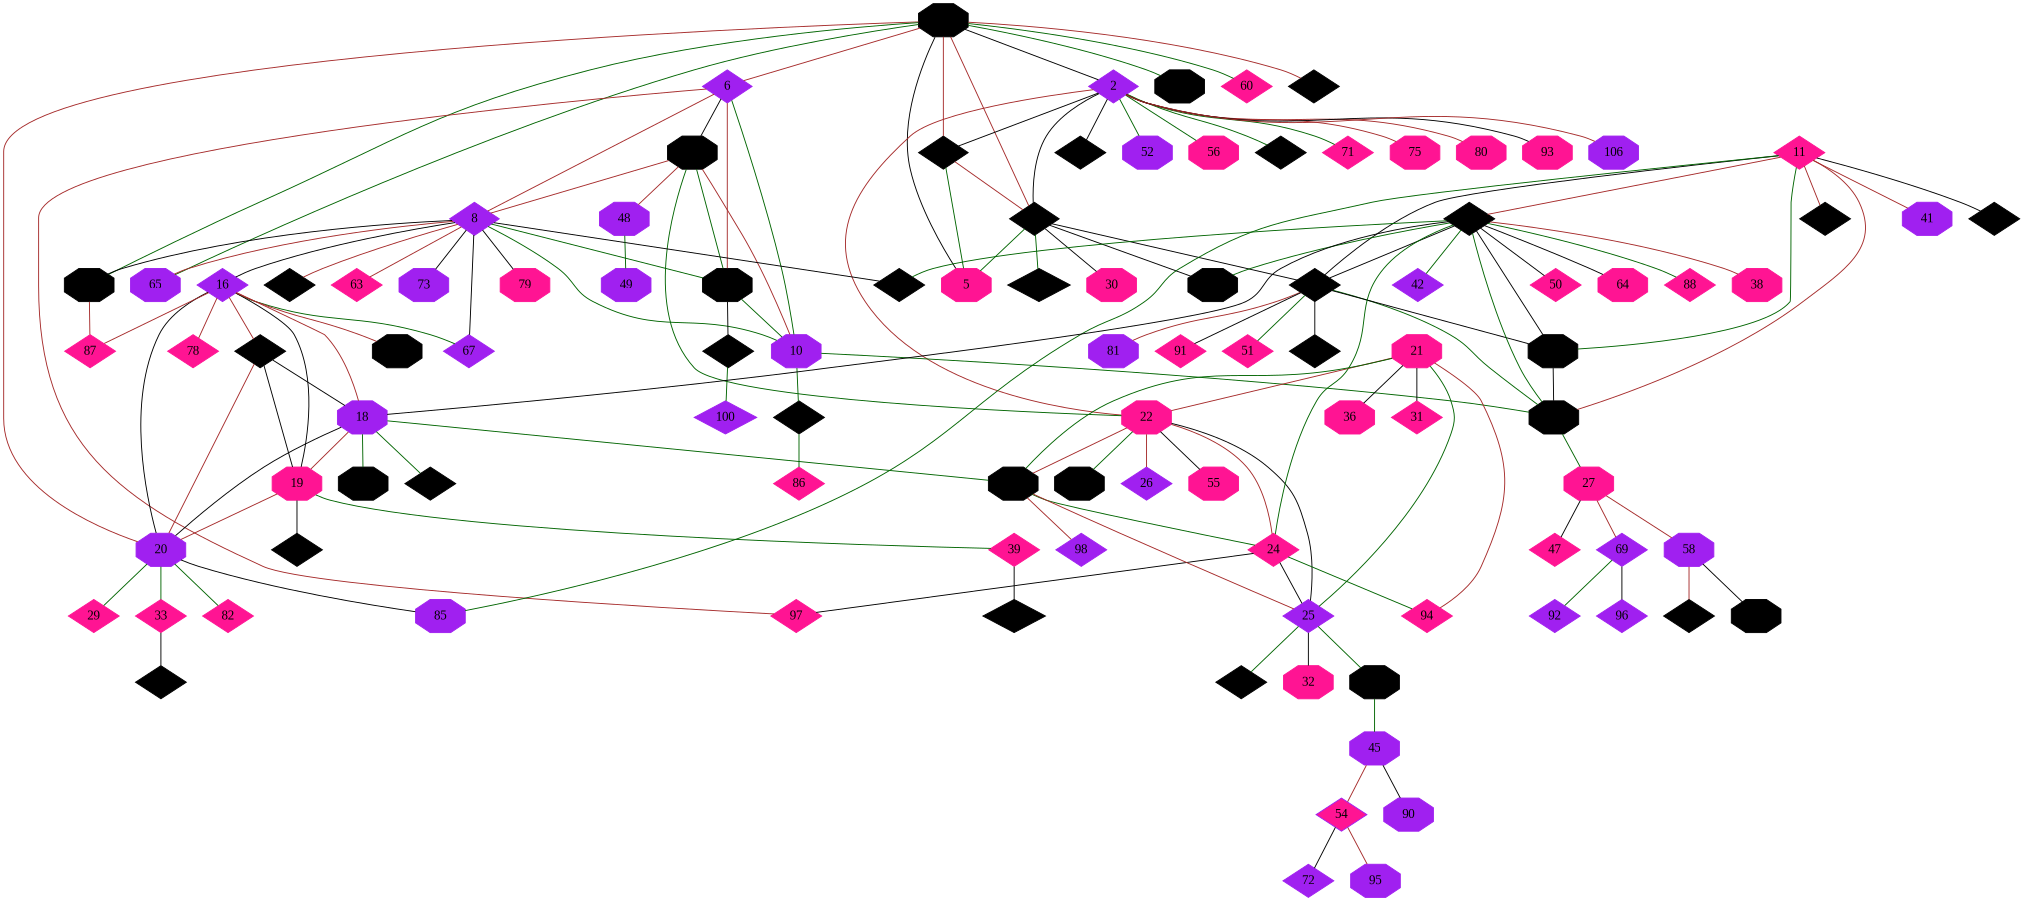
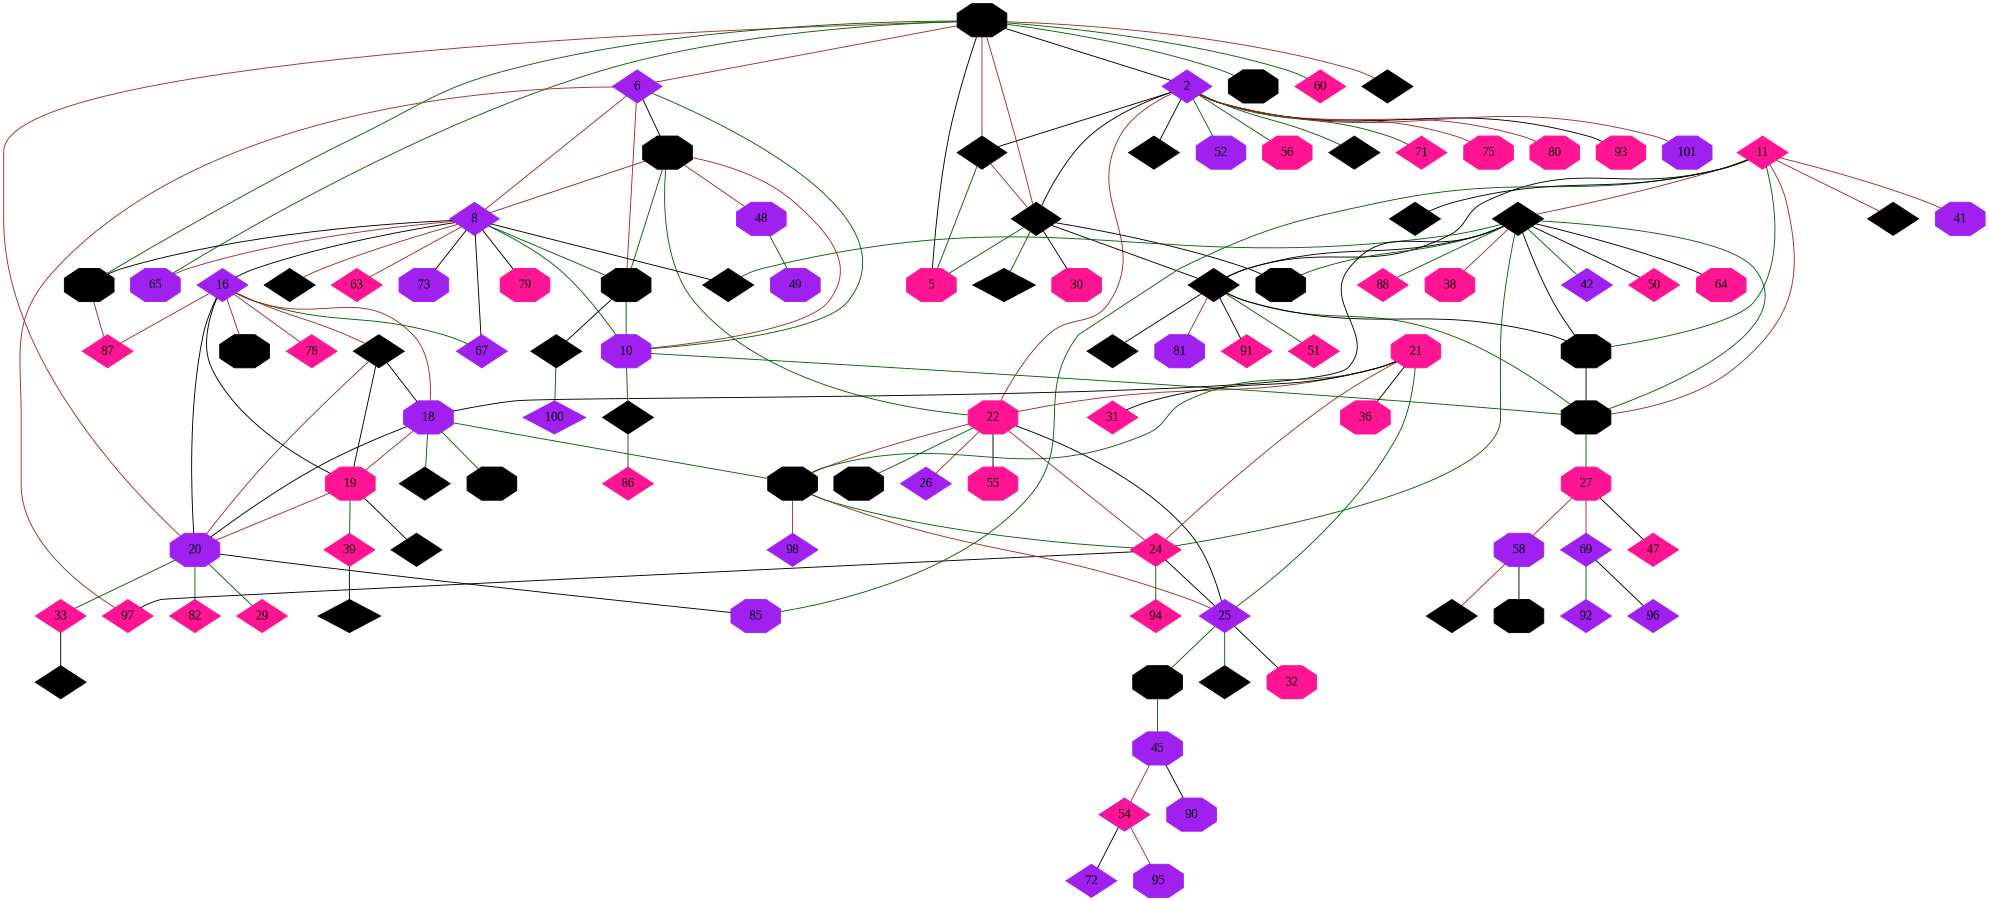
  graph {
    fontname="Liberation Serif"
    node [color=black fontname="Liberation Serif" shape=diamond style=filled]
    edge [color=darkgreen fontname="Liberation Serif"]
    1 [shape=octagon]
    2 [color=purple]
    3
    4
    5 [color=deeppink shape=octagon]
    6 [color=purple]
    20 [color=purple shape=octagon]
    53 [shape=octagon]
    60 [color=deeppink]
    62 [shape=octagon]
    65 [color=purple shape=octagon]
    99
    22 [color=deeppink shape=octagon]
    37
    52 [color=purple shape=octagon]
    56 [color=deeppink shape=octagon]
    68
    71 [color=deeppink]
    75 [color=deeppink shape=octagon]
    80 [color=deeppink shape=octagon]
    93 [color=deeppink shape=octagon]
-   101 [color=purple shape=octagon label=106]
+   101 [color=purple shape=octagon]
    13
    30 [color=deeppink shape=octagon]
    76 [shape=octagon]
    102
    7 [shape=octagon]
    8 [color=purple]
    9 [shape=octagon]
    10 [color=purple shape=octagon]
    97 [color=deeppink]
    85 [color=purple shape=octagon]
    29 [color=deeppink]
    33 [color=deeppink]
    82 [color=deeppink]
    87 [color=deeppink]
    24 [color=deeppink]
    23 [shape=octagon]
    25 [color=purple]
    26 [color=purple]
    55 [color=deeppink shape=octagon]
    83 [shape=octagon]
    15 [shape=octagon]
    14 [shape=octagon]
    51 [color=deeppink]
    77
    81 [color=purple shape=octagon]
    91 [color=deeppink]
    48 [color=purple shape=octagon]
    16 [color=purple]
    46
    61
    63 [color=deeppink]
    67 [color=purple]
    73 [color=purple shape=octagon]
    79 [color=deeppink shape=octagon]
    57
    44
    49 [color=purple shape=octagon]
    18 [color=purple shape=octagon]
    17
    19 [color=deeppink shape=octagon]
    28 [shape=octagon]
    78 [color=deeppink]
    100 [color=purple]
    27 [color=deeppink shape=octagon]
    86 [color=deeppink]
    11 [color=deeppink]
    12
    35
    41 [color=purple shape=octagon]
    84
    38 [color=deeppink shape=octagon]
    42 [color=purple]
    50 [color=deeppink]
    64 [color=deeppink shape=octagon]
    88 [color=deeppink]
    40 [shape=octagon]
    74
    94 [color=deeppink]
    47 [color=deeppink]
    58 [color=purple shape=octagon]
    69 [color=purple]
    34
    39 [color=deeppink]
    98 [color=purple]
    103
    66
    21 [color=deeppink shape=octagon]
    31 [color=deeppink]
    36 [color=deeppink shape=octagon]
    32 [color=deeppink shape=octagon]
    43 [shape=octagon]
    89
    45 [color=purple shape=octagon]
    59
    70 [shape=octagon]
    92 [color=purple]
    96 [color=purple]
    54 [color=purple fillcolor=deeppink]
    90 [color=purple shape=octagon]
    72 [color=purple]
    95 [color=purple shape=octagon]
    1 -- 2 [color=black]
    1 -- 3 [color=brown]
    1 -- 4 [color=brown]
    1 -- 5 [color=black]
    1 -- 6 [color=brown]
    1 -- 20 [color=brown]
    1 -- 53
    1 -- 60
    1 -- 62
    1 -- 65
    1 -- 99 [color=brown]
    2 -- 3 [color=black]
    2 -- 4 [color=black]
    2 -- 22 [color=brown]
    2 -- 37 [color=black]
    2 -- 52
    2 -- 56
    2 -- 68
    2 -- 71
    2 -- 75 [color=brown]
    2 -- 80 [color=brown]
    2 -- 93 [color=black]
    2 -- 101 [color=brown]
    3 -- 4 [color=brown]
    3 -- 5
    4 -- 5
    4 -- 13 [color=black]
    4 -- 30 [color=black]
    4 -- 76 [color=black]
    4 -- 102
    6 -- 7 [color=black]
    6 -- 8 [color=brown]
    6 -- 9 [color=brown]
    6 -- 10
    6 -- 97 [color=brown]
    20 -- 85 [color=black]
    20 -- 29
    20 -- 33
    20 -- 82
    62 -- 87 [color=brown]
    22 -- 24 [color=brown]
    22 -- 23 [color=brown]
    22 -- 25 [color=black]
    22 -- 26 [color=brown]
    22 -- 55 [color=black]
    22 -- 83
    13 -- 15
    13 -- 14 [color=black]
    13 -- 51
    13 -- 77 [color=black]
    13 -- 81 [color=brown]
    13 -- 91 [color=black]
    7 -- 22
    7 -- 8 [color=brown]
    7 -- 9
    7 -- 10 [color=brown]
    7 -- 48 [color=brown]
    8 -- 62 [color=black]
    8 -- 65 [color=brown]
    8 -- 9
    8 -- 10
    8 -- 16 [color=black]
    8 -- 46 [color=brown]
    8 -- 61 [color=black]
    8 -- 63 [color=brown]
    8 -- 67 [color=black]
    8 -- 73 [color=black]
    8 -- 79 [color=black]
    9 -- 10
    9 -- 57 [color=black]
    10 -- 15
    10 -- 44
    33 -- 66 [color=black]
    24 -- 97 [color=black]
    24 -- 25 [color=black]
    24 -- 94
    23 -- 24
    23 -- 25 [color=brown]
    23 -- 98 [color=brown]
    25 -- 32 [color=black]
    25 -- 43
    25 -- 89
    15 -- 27
    14 -- 15 [color=black]
    48 -- 49
    16 -- 20 [color=black]
    16 -- 87 [color=brown]
    16 -- 67
    16 -- 18 [color=brown]
    16 -- 17 [color=brown]
    16 -- 19 [color=black]
    16 -- 28 [color=brown]
    16 -- 78 [color=brown]
    57 -- 100
    44 -- 86
    18 -- 20 [color=black]
    18 -- 23
    18 -- 19 [color=brown]
    18 -- 40
    18 -- 74
    17 -- 20 [color=brown]
    17 -- 18 [color=black]
    17 -- 19 [color=black]
    19 -- 20 [color=brown]
    19 -- 34 [color=black]
    19 -- 39
    27 -- 47 [color=black]
    27 -- 58 [color=brown]
    27 -- 69 [color=brown]
    11 -- 13 [color=black]
    11 -- 85
    11 -- 15 [color=brown]
    11 -- 14
    11 -- 12 [color=brown]
    11 -- 35 [color=brown]
    11 -- 41 [color=brown]
    11 -- 84 [color=black]
    12 -- 13 [color=black]
    12 -- 76
    12 -- 24
    12 -- 15
    12 -- 14 [color=black]
    12 -- 61
    12 -- 18 [color=black]
    12 -- 38 [color=brown]
    12 -- 42
    12 -- 50 [color=black]
    12 -- 64 [color=black]
    12 -- 88
    58 -- 59 [color=brown]
    58 -- 70 [color=black]
    69 -- 92
    69 -- 96 [color=black]
    39 -- 103 [color=black]
    21 -- 22 [color=brown]
-   21 -- 94 [color=brown]
+   21 -- 24 [color=brown]
    21 -- 23
    21 -- 25
    21 -- 31 [color=black]
    21 -- 36 [color=black]
    43 -- 45
    45 -- 54 [color=brown]
    45 -- 90 [color=black]
    54 -- 72 [color=black]
    54 -- 95 [color=brown]
  }
